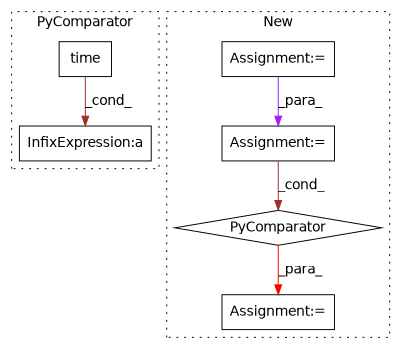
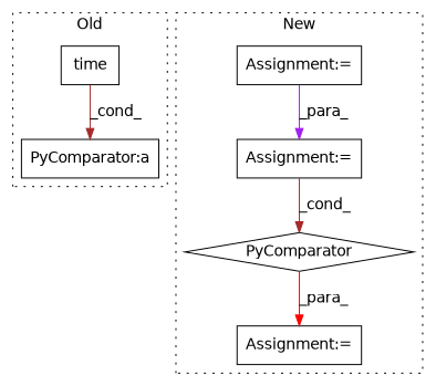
  digraph {
    fontname="DejaVu Sans"
    node [a=7 fontname="DejaVu Sans" l=42 s=29418 shape=box]
    edge [color=brown fontname="DejaVu Sans"]
    n1 [a=32 l=6 label=time s=30705]
-   n2 [a=27 l=3 label="InfixExpression:a" s=30711]
+   n2 [a=27 l=3 label="PyComparator:a" s=30711]
    n3 [a=113 label=PyComparator shape=diamond]
    n4 [label="Assignment:="]
    n5 [l=1 label="Assignment:=" s=29285]
    n6 [l=4 label="Assignment:=" s=28768]
    subgraph cluster_1 {
-     label=PyComparator
+     label=Old
      style=dotted
      n1
      n2
    }
    subgraph cluster_2 {
      label=New
      style=dotted
      n3
      n4
      n5
      n6
    }
    n1 -> n2 [label=_cond_]
    n3 -> n5 [color=red label=_para_]
    n4 -> n3 [label=_cond_]
    n6 -> n4 [color=purple label=_para_]
  }
